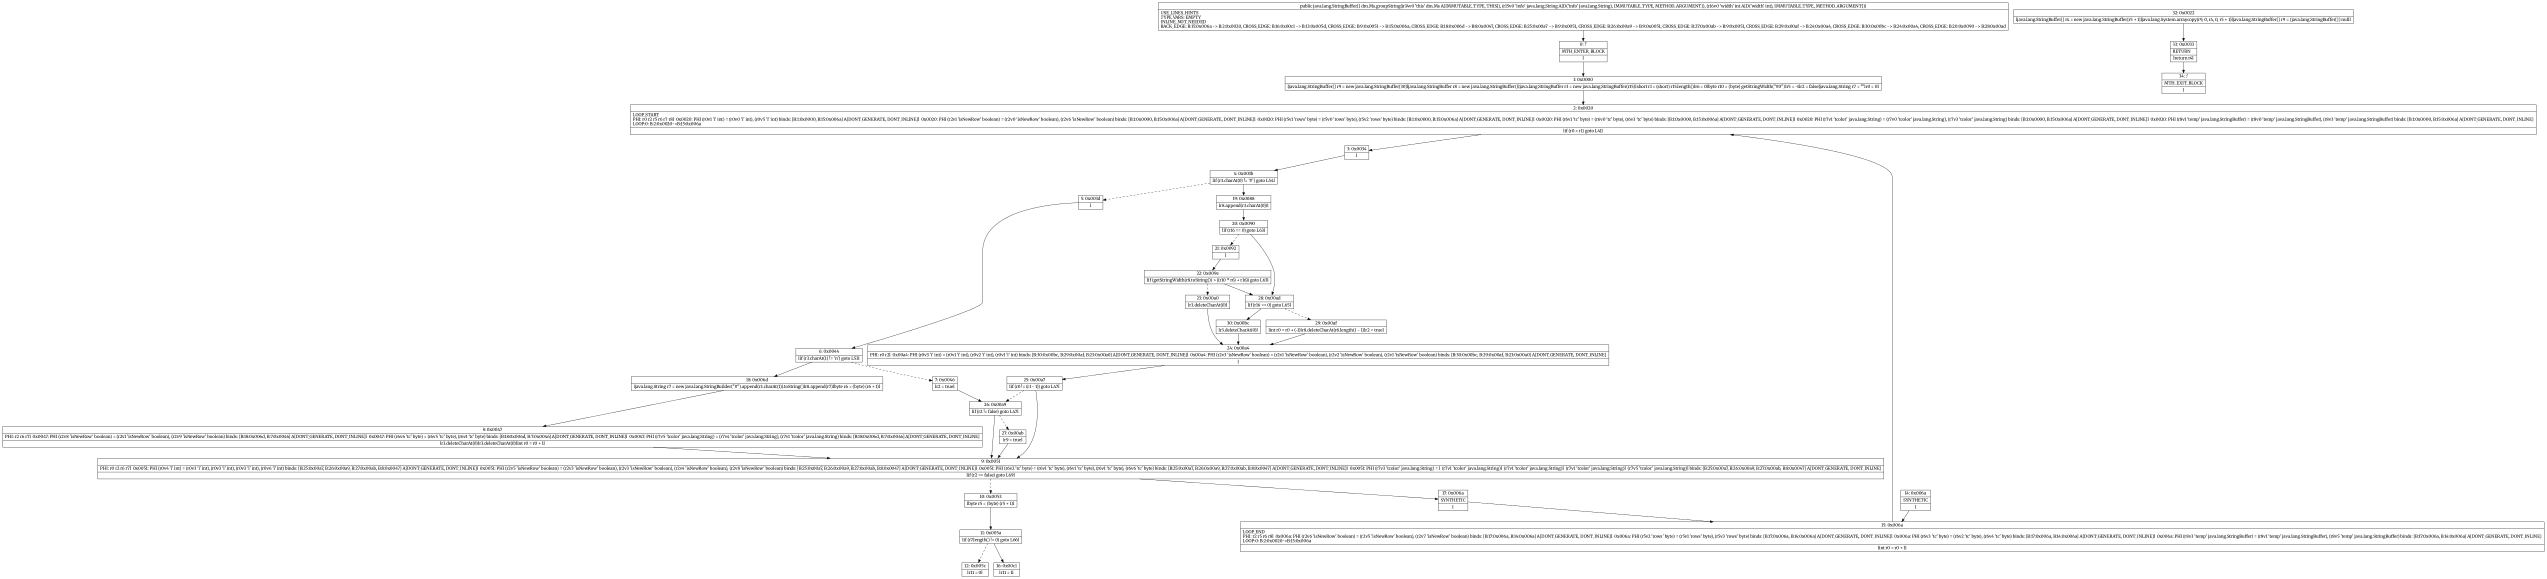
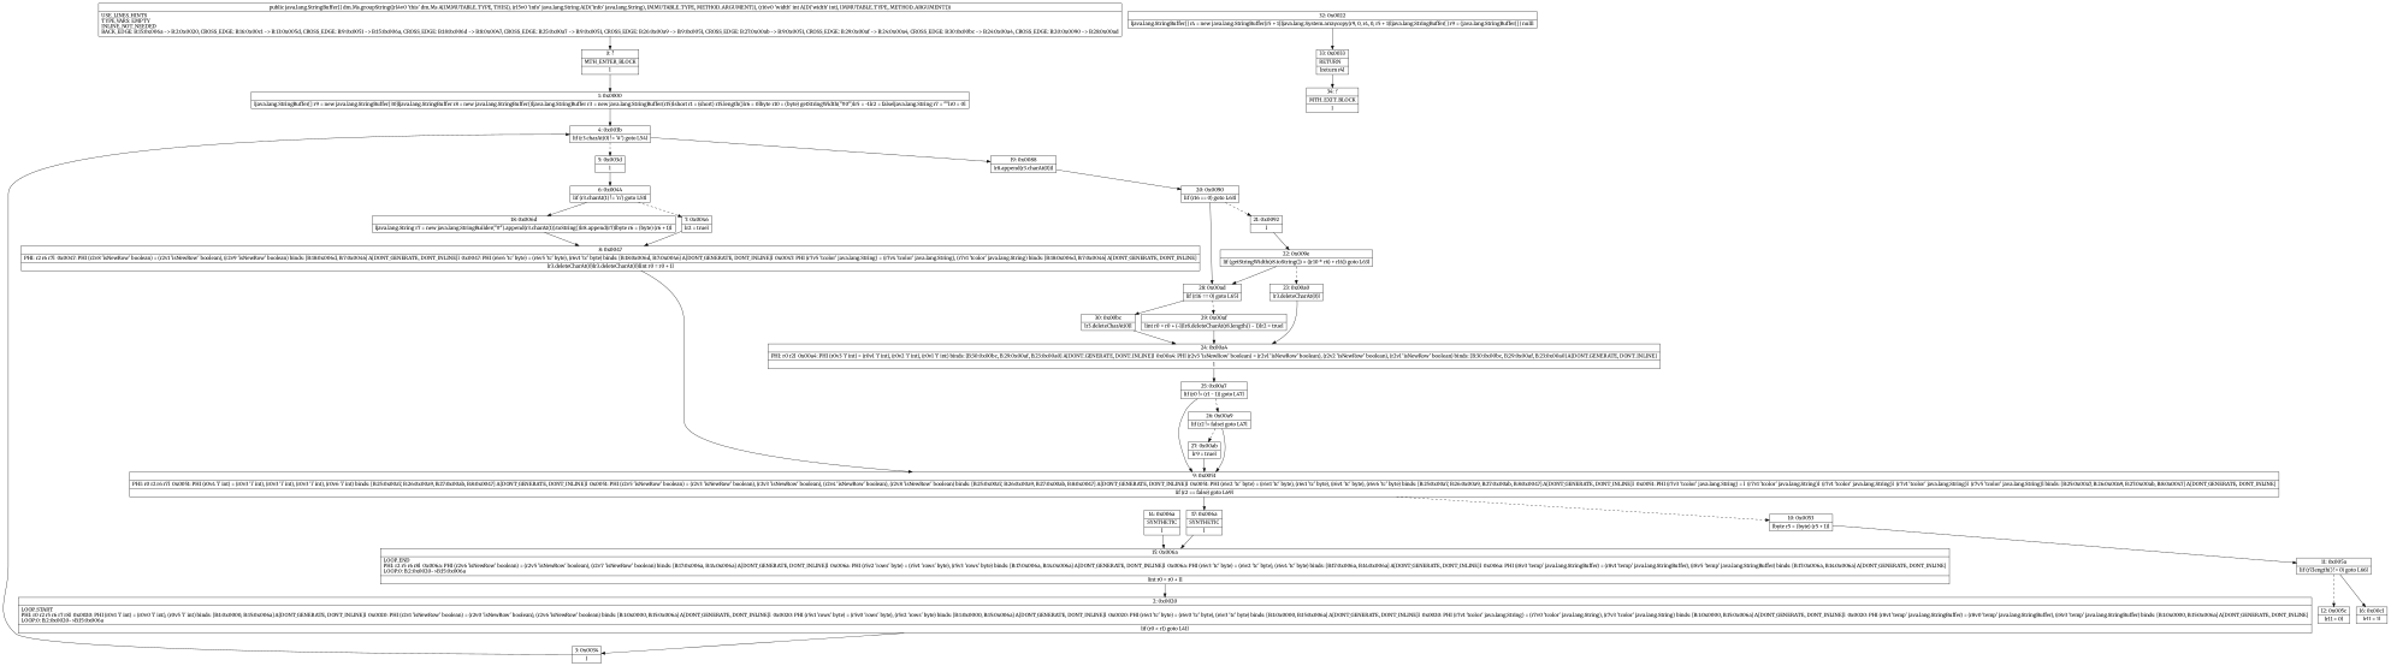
  digraph {
    fontname=Merriweather
    node [fontname=Merriweather shape=record]
    edge [fontname=Merriweather]
    n1 [label="{0\:\ ?|MTH_ENTER_BLOCK\l|l}"]
    n2 [label="{1\:\ 0x0000|ljava.lang.StringBuffer[] r9 = new java.lang.StringBuffer[30]ljava.lang.StringBuffer r8 = new java.lang.StringBuffer()ljava.lang.StringBuffer r3 = new java.lang.StringBuffer(r15)lshort r1 = (short) r15.length()lr6 = 0lbyte r10 = (byte) getStringWidth(\"#0\")lr5 = \-1lr2 = falseljava.lang.String r7 = \"\"lr0 = 0l}"]
    n3 [label="{2\:\ 0x0020|LOOP_START\lPHI: r0 r2 r5 r6 r7 r8l  0x0020: PHI (r0v1 'i' int) = (r0v0 'i' int), (r0v5 'i' int) binds: [B:1:0x0000, B:15:0x006a] A[DONT_GENERATE, DONT_INLINE]l  0x0020: PHI (r2v1 'isNewRow' boolean) = (r2v0 'isNewRow' boolean), (r2v6 'isNewRow' boolean) binds: [B:1:0x0000, B:15:0x006a] A[DONT_GENERATE, DONT_INLINE]l  0x0020: PHI (r5v1 'rows' byte) = (r5v0 'rows' byte), (r5v2 'rows' byte) binds: [B:1:0x0000, B:15:0x006a] A[DONT_GENERATE, DONT_INLINE]l  0x0020: PHI (r6v1 'tc' byte) = (r6v0 'tc' byte), (r6v3 'tc' byte) binds: [B:1:0x0000, B:15:0x006a] A[DONT_GENERATE, DONT_INLINE]l  0x0020: PHI (r7v1 'tcolor' java.lang.String) = (r7v0 'tcolor' java.lang.String), (r7v3 'tcolor' java.lang.String) binds: [B:1:0x0000, B:15:0x006a] A[DONT_GENERATE, DONT_INLINE]l  0x0020: PHI (r8v1 'temp' java.lang.StringBuffer) = (r8v0 'temp' java.lang.StringBuffer), (r8v3 'temp' java.lang.StringBuffer) binds: [B:1:0x0000, B:15:0x006a] A[DONT_GENERATE, DONT_INLINE]\lLOOP:0: B:2:0x0020\-\>B:15:0x006a\l|lif (r0 \< r1) goto L41l}"]
    n4 [label="{3\:\ 0x0034|l}"]
    n5 [label="{4\:\ 0x003b|lif (r3.charAt(0) != '#') goto L54l}"]
    n6 [label="{5\:\ 0x003d|l}"]
    n7 [label="{19\:\ 0x0088|lr8.append(r3.charAt(0))l}"]
    n8 [label="{6\:\ 0x0044|lif (r3.charAt(1) != 'n') goto L53l}"]
    n9 [label="{20\:\ 0x0090|lif (r16 == 0) goto L63l}"]
    n10 [label="{7\:\ 0x0046|lr2 = truel}"]
    n11 [label="{18\:\ 0x006d|ljava.lang.String r7 = new java.lang.StringBuilder(\"#\").append(r3.charAt(1)).toString()lr8.append(r7)lbyte r6 = (byte) (r6 + 1)l}"]
    n12 [label="{8\:\ 0x0047|PHI: r2 r6 r7l  0x0047: PHI (r2v8 'isNewRow' boolean) = (r2v1 'isNewRow' boolean), (r2v9 'isNewRow' boolean) binds: [B:18:0x006d, B:7:0x0046] A[DONT_GENERATE, DONT_INLINE]l  0x0047: PHI (r6v6 'tc' byte) = (r6v5 'tc' byte), (r6v1 'tc' byte) binds: [B:18:0x006d, B:7:0x0046] A[DONT_GENERATE, DONT_INLINE]l  0x0047: PHI (r7v5 'tcolor' java.lang.String) = (r7v4 'tcolor' java.lang.String), (r7v1 'tcolor' java.lang.String) binds: [B:18:0x006d, B:7:0x0046] A[DONT_GENERATE, DONT_INLINE]\l|lr3.deleteCharAt(0)lr3.deleteCharAt(0)lint r0 = r0 + 1l}"]
    n13 [label="{9\:\ 0x0051|PHI: r0 r2 r6 r7l  0x0051: PHI (r0v4 'i' int) = (r0v3 'i' int), (r0v3 'i' int), (r0v3 'i' int), (r0v6 'i' int) binds: [B:25:0x00a7, B:26:0x00a9, B:27:0x00ab, B:8:0x0047] A[DONT_GENERATE, DONT_INLINE]l  0x0051: PHI (r2v5 'isNewRow' boolean) = (r2v3 'isNewRow' boolean), (r2v3 'isNewRow' boolean), (r2v4 'isNewRow' boolean), (r2v8 'isNewRow' boolean) binds: [B:25:0x00a7, B:26:0x00a9, B:27:0x00ab, B:8:0x0047] A[DONT_GENERATE, DONT_INLINE]l  0x0051: PHI (r6v2 'tc' byte) = (r6v1 'tc' byte), (r6v1 'tc' byte), (r6v1 'tc' byte), (r6v6 'tc' byte) binds: [B:25:0x00a7, B:26:0x00a9, B:27:0x00ab, B:8:0x0047] A[DONT_GENERATE, DONT_INLINE]l  0x0051: PHI (r7v3 'tcolor' java.lang.String) = l  (r7v1 'tcolor' java.lang.String)l  (r7v1 'tcolor' java.lang.String)l  (r7v1 'tcolor' java.lang.String)l  (r7v5 'tcolor' java.lang.String)l binds: [B:25:0x00a7, B:26:0x00a9, B:27:0x00ab, B:8:0x0047] A[DONT_GENERATE, DONT_INLINE]\l|lif (r2 == false) goto L69l}"]
    n14 [label="{10\:\ 0x0053|lbyte r5 = (byte) (r5 + 1)l}"]
    n15 [label="{17\:\ 0x006a|SYNTHETIC\l|l}"]
    n16 [label="{11\:\ 0x005a|lif (r7.length() != 0) goto L66l}"]
    n17 [label="{15\:\ 0x006a|LOOP_END\lPHI: r2 r5 r6 r8l  0x006a: PHI (r2v6 'isNewRow' boolean) = (r2v5 'isNewRow' boolean), (r2v7 'isNewRow' boolean) binds: [B:17:0x006a, B:14:0x006a] A[DONT_GENERATE, DONT_INLINE]l  0x006a: PHI (r5v2 'rows' byte) = (r5v1 'rows' byte), (r5v3 'rows' byte) binds: [B:17:0x006a, B:14:0x006a] A[DONT_GENERATE, DONT_INLINE]l  0x006a: PHI (r6v3 'tc' byte) = (r6v2 'tc' byte), (r6v4 'tc' byte) binds: [B:17:0x006a, B:14:0x006a] A[DONT_GENERATE, DONT_INLINE]l  0x006a: PHI (r8v3 'temp' java.lang.StringBuffer) = (r8v1 'temp' java.lang.StringBuffer), (r8v5 'temp' java.lang.StringBuffer) binds: [B:17:0x006a, B:14:0x006a] A[DONT_GENERATE, DONT_INLINE]\lLOOP:0: B:2:0x0020\-\>B:15:0x006a\l|lint r0 = r0 + 1l}"]
    n18 [label="{12\:\ 0x005c|lr11 = 0l}"]
    n19 [label="{16\:\ 0x00c1|lr11 = 1l}"]
    n20 [label="{14\:\ 0x006a|SYNTHETIC\l|l}"]
    n21 [label="{21\:\ 0x0092|l}"]
    n22 [label="{28\:\ 0x00ad|lif (r16 == 0) goto L65l}"]
    n23 [label="{22\:\ 0x009e|lif (getStringWidth(r8.toString()) \> ((r10 * r6) + r16)) goto L63l}"]
    n24 [label="{29\:\ 0x00af|lint r0 = r0 + (\-1)lr8.deleteCharAt(r8.length() \- 1)lr2 = truel}"]
    n25 [label="{30\:\ 0x00bc|lr3.deleteCharAt(0)l}"]
    n26 [label="{23\:\ 0x00a0|lr3.deleteCharAt(0)l}"]
    n27 [label="{24\:\ 0x00a4|PHI: r0 r2l  0x00a4: PHI (r0v3 'i' int) = (r0v1 'i' int), (r0v2 'i' int), (r0v1 'i' int) binds: [B:30:0x00bc, B:29:0x00af, B:23:0x00a0] A[DONT_GENERATE, DONT_INLINE]l  0x00a4: PHI (r2v3 'isNewRow' boolean) = (r2v1 'isNewRow' boolean), (r2v2 'isNewRow' boolean), (r2v1 'isNewRow' boolean) binds: [B:30:0x00bc, B:29:0x00af, B:23:0x00a0] A[DONT_GENERATE, DONT_INLINE]\l|l}"]
    n28 [label="{25\:\ 0x00a7|lif (r0 != (r1 \- 1)) goto L47l}"]
    n29 [label="{26\:\ 0x00a9|lif (r2 != false) goto L47l}"]
    n30 [label="{27\:\ 0x00ab|lr9 = truel}"]
    n31 [label="{32\:\ 0x0022|ljava.lang.StringBuffer[] r4 = new java.lang.StringBuffer[r5 + 1]ljava.lang.System.arraycopy(r9, 0, r4, 0, r5 + 1)ljava.lang.StringBuffer[] r9 = (java.lang.StringBuffer[]) nulll}"]
    n32 [label="{33\:\ 0x0033|RETURN\l|lreturn r4l}"]
    n33 [label="{34\:\ ?|MTH_EXIT_BLOCK\l|l}"]
    n34 [label="{public java.lang.StringBuffer[] dm.Ms.groupString((r14v0 'this' dm.Ms A[IMMUTABLE_TYPE, THIS]), (r15v0 'info' java.lang.String A[D('info' java.lang.String), IMMUTABLE_TYPE, METHOD_ARGUMENT]), (r16v0 'width' int A[D('width' int), IMMUTABLE_TYPE, METHOD_ARGUMENT]))  | USE_LINES_HINTS\lTYPE_VARS: EMPTY\lINLINE_NOT_NEEDED\lBACK_EDGE: B:15:0x006a \-\> B:2:0x0020, CROSS_EDGE: B:16:0x00c1 \-\> B:13:0x005d, CROSS_EDGE: B:9:0x0051 \-\> B:15:0x006a, CROSS_EDGE: B:18:0x006d \-\> B:8:0x0047, CROSS_EDGE: B:25:0x00a7 \-\> B:9:0x0051, CROSS_EDGE: B:26:0x00a9 \-\> B:9:0x0051, CROSS_EDGE: B:27:0x00ab \-\> B:9:0x0051, CROSS_EDGE: B:29:0x00af \-\> B:24:0x00a4, CROSS_EDGE: B:30:0x00bc \-\> B:24:0x00a4, CROSS_EDGE: B:20:0x0090 \-\> B:28:0x00ad\l}"]
    n1 -> n2
-   n2 -> n3
+   n2 -> n5
    n3 -> n4
    n4 -> n5
    n5 -> n6 [style=dashed]
    n5 -> n7
    n6 -> n8
    n7 -> n9
    n8 -> n10 [style=dashed]
    n8 -> n11
    n9 -> n21 [style=dashed]
    n9 -> n22
-   n10 -> n29
+   n10 -> n12
    n11 -> n12
    n12 -> n13
    n13 -> n14 [style=dashed]
    n13 -> n15
    n14 -> n16
    n15 -> n17
    n16 -> n18 [style=dashed]
    n16 -> n19
    n17 -> n3
    n20 -> n17
    n21 -> n23
    n22 -> n24 [style=dashed]
    n22 -> n25
    n23 -> n22
    n23 -> n26 [style=dashed]
    n24 -> n27
    n25 -> n27
    n26 -> n27
    n27 -> n28
    n28 -> n13
    n28 -> n29 [style=dashed]
    n29 -> n13
    n29 -> n30 [style=dashed]
    n30 -> n13
    n31 -> n32
    n32 -> n33
    n34 -> n1
  }
